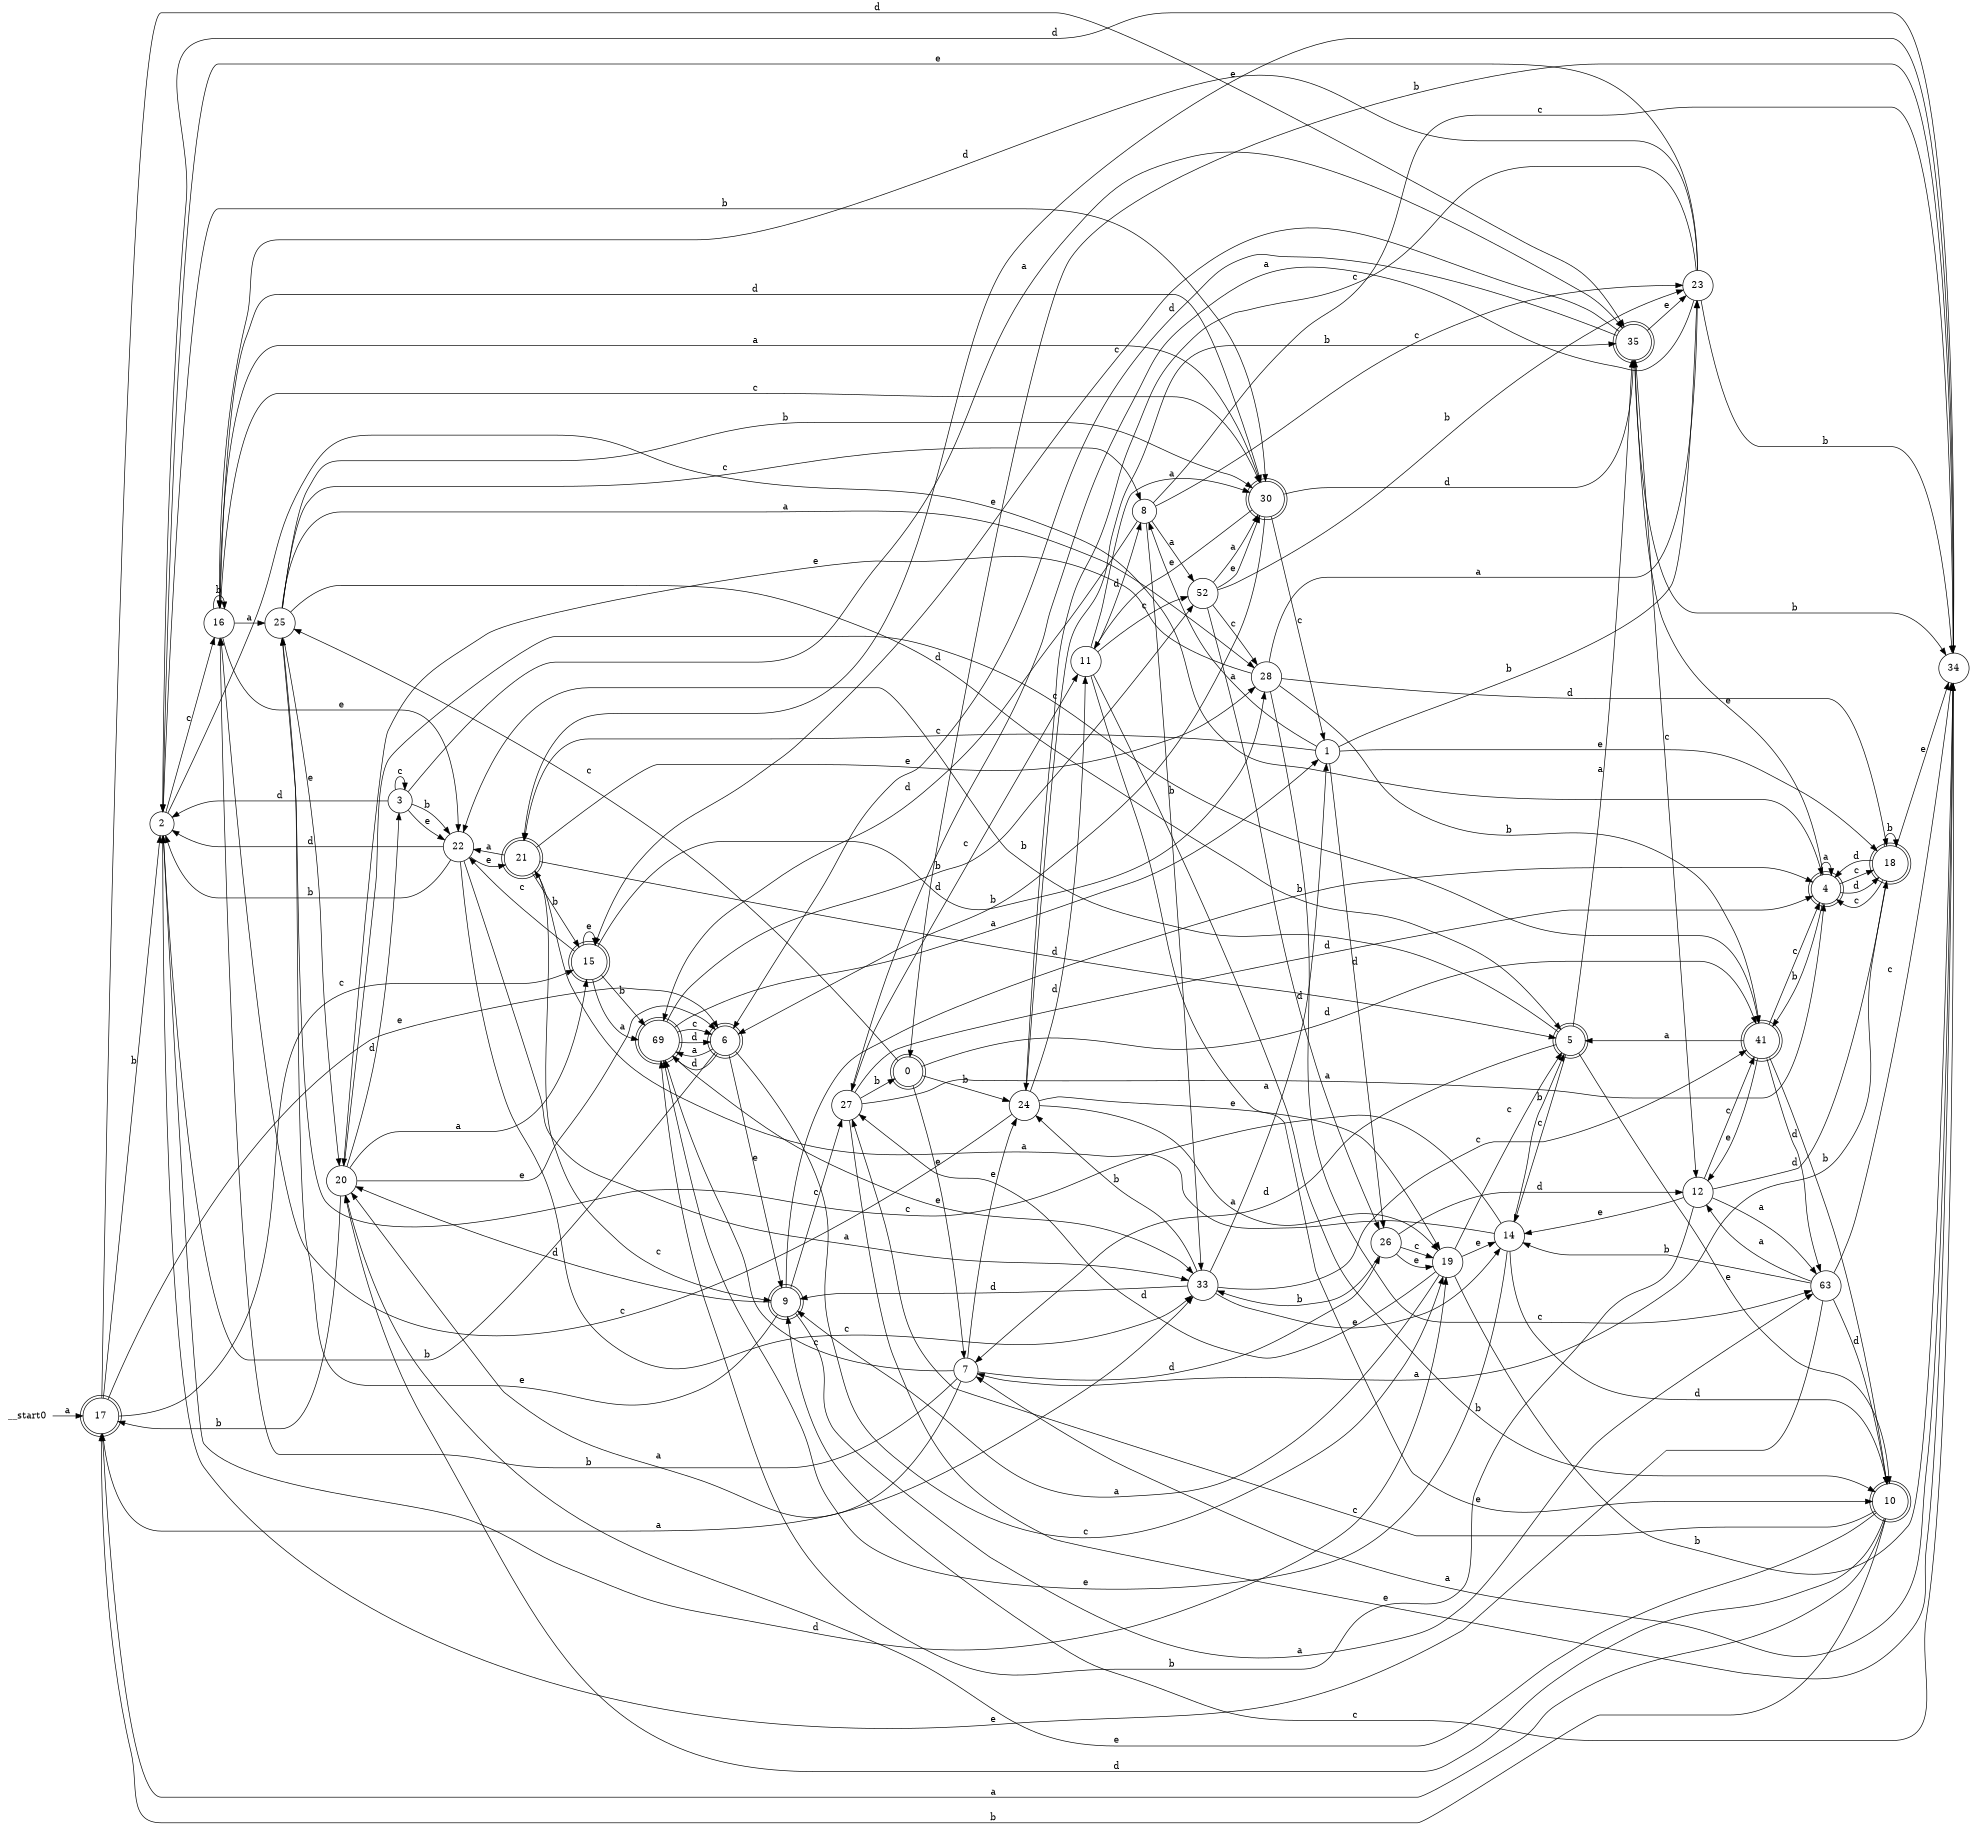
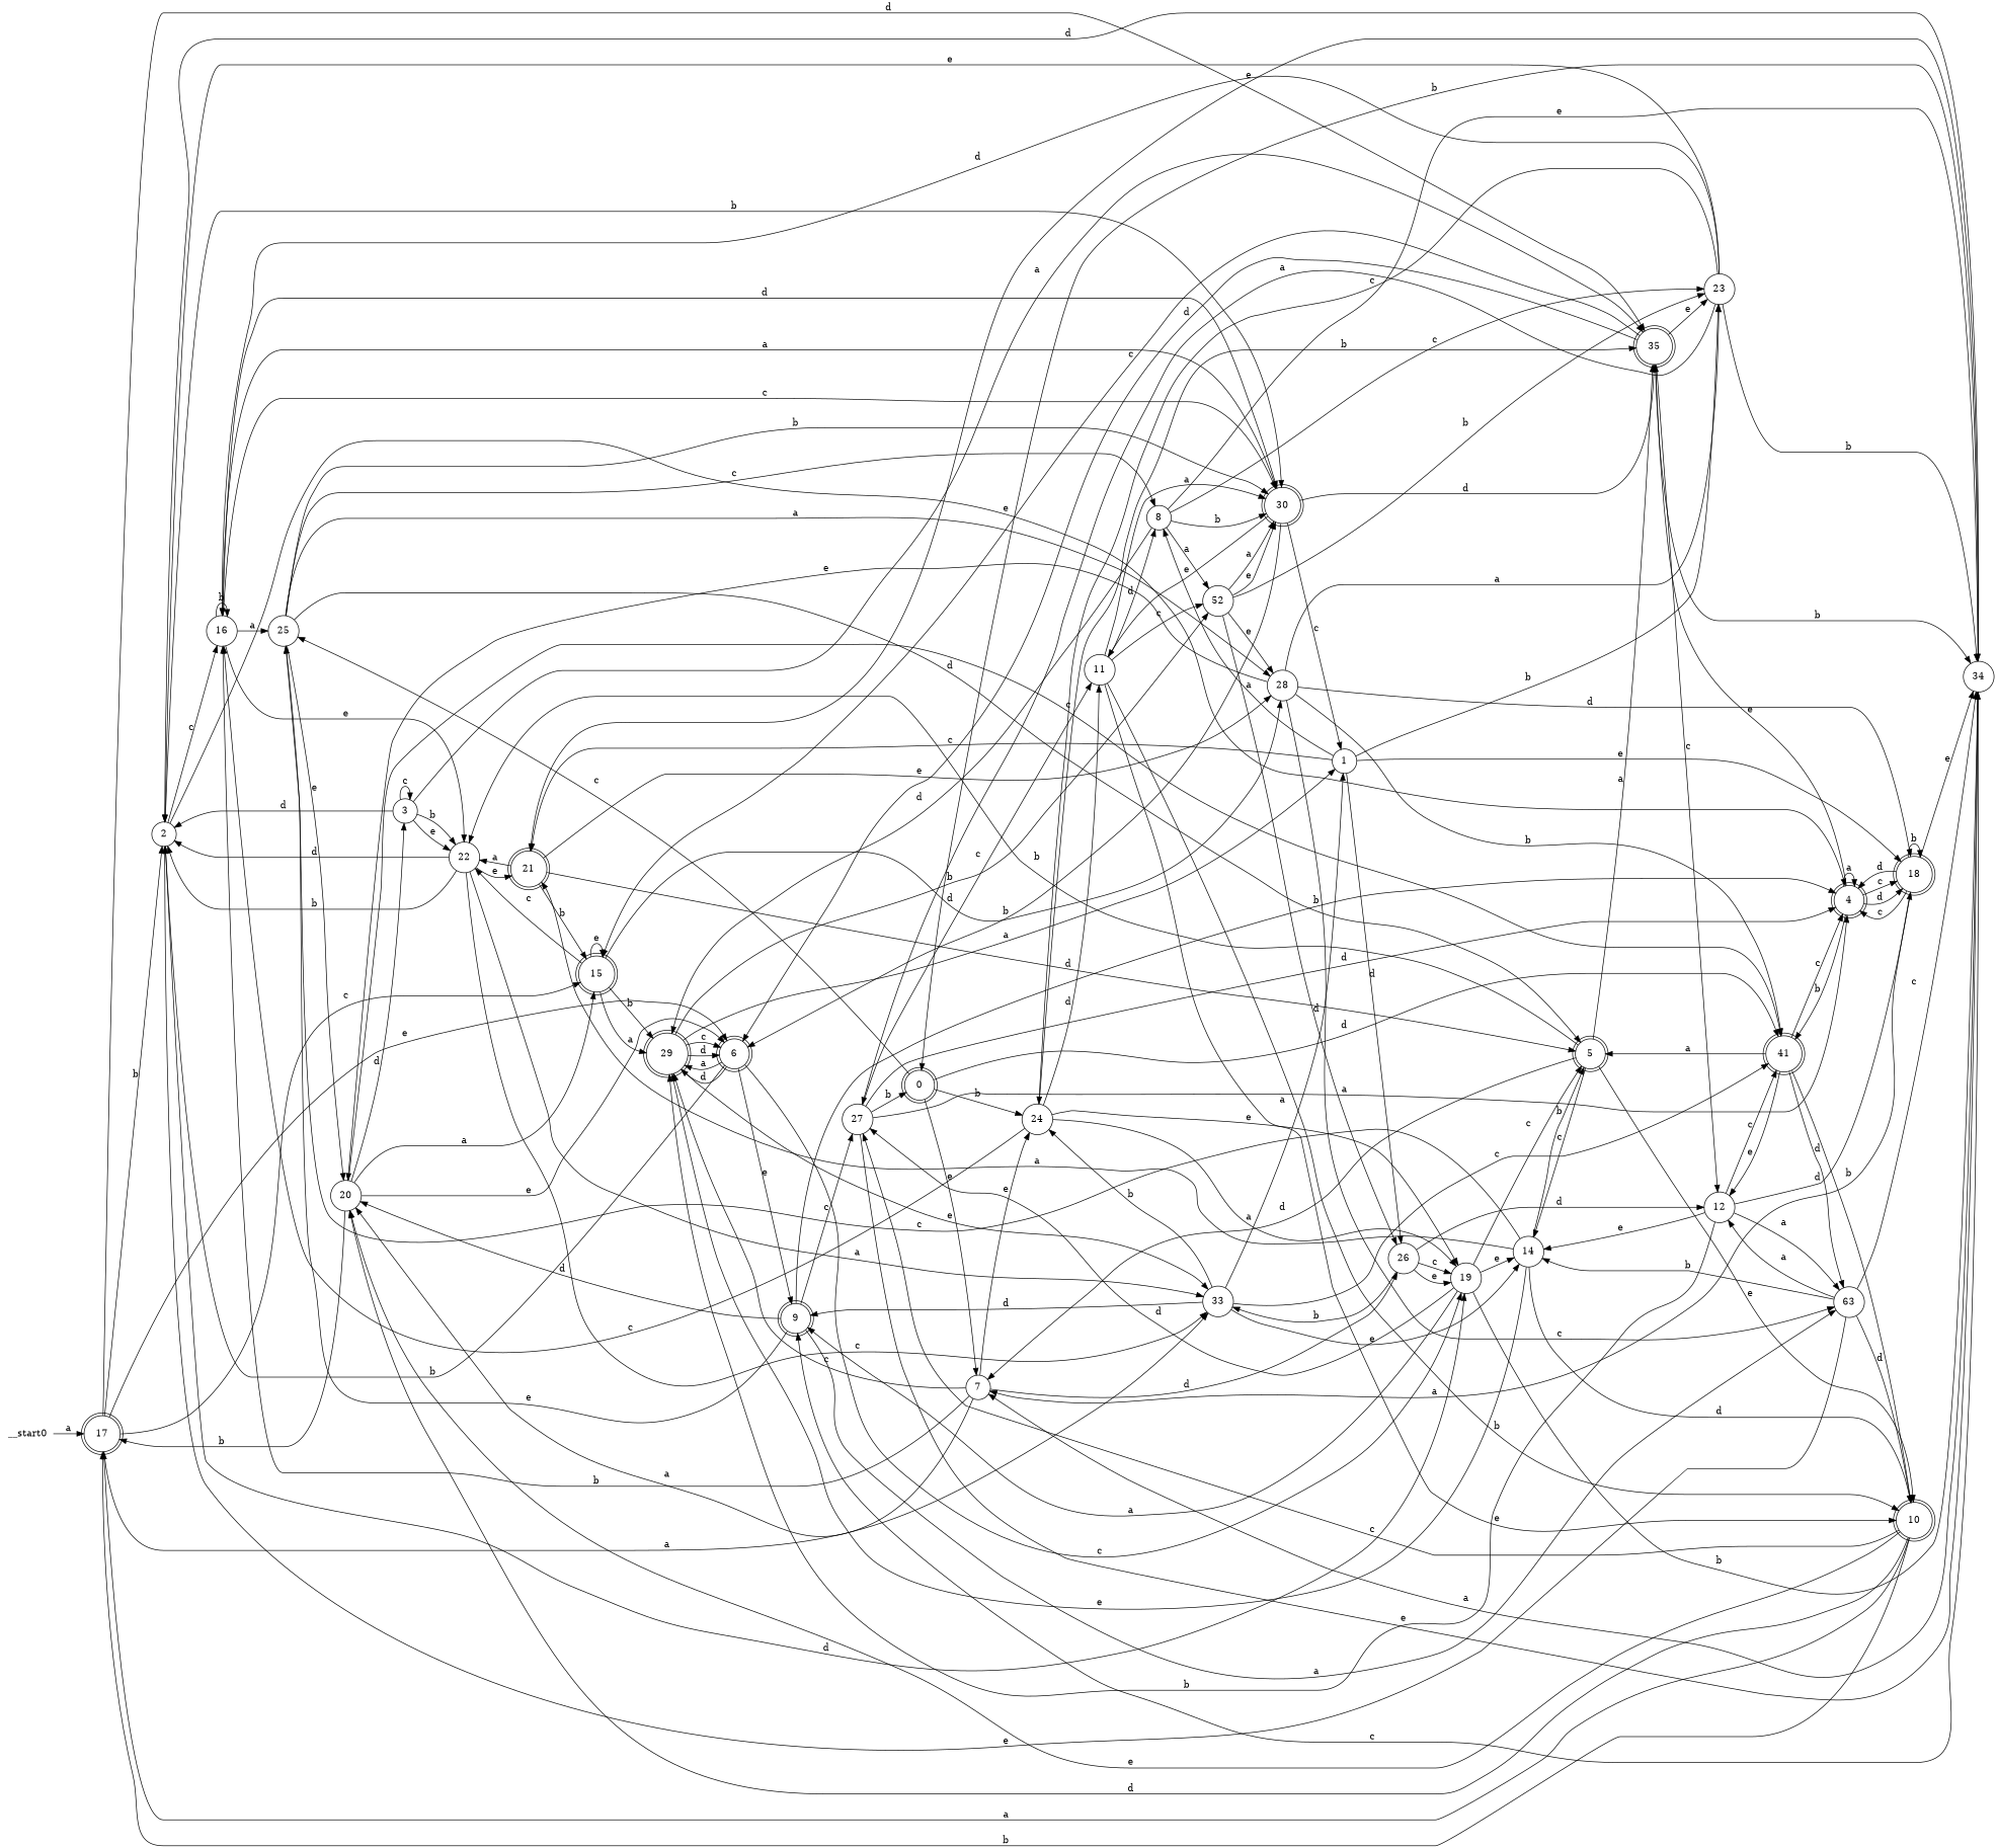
  digraph {
    rankdir=LR
    node [shape=circle color=black fillcolor=white style=filled]
    __start0 [shape=none color="" fillcolor="" style=""]
    n2 [label=17 shape=doublecircle style="rounded,filled"]
    n3 [label=0 shape=doublecircle style="rounded,filled"]
    n4 [label=7]
    n5 [label=24]
    n6 [label=25]
    n7 [label=41 shape=doublecircle style="rounded,filled"]
    n8 [label=26]
    n9 [label=16]
-   n10 [label=69 shape=doublecircle style="rounded,filled"]
+   n10 [label=29 shape=doublecircle style="rounded,filled"]
    n11 [label=20]
    n12 [label=2]
    n13 [label=35 shape=doublecircle style="rounded,filled"]
    n14 [label=6 shape=doublecircle style="rounded,filled"]
    n15 [label=33]
    n16 [label=15 shape=doublecircle style="rounded,filled"]
    n17 [label=19]
    n18 [label=11]
    n19 [label=8]
    n20 [label=30 shape=doublecircle style="rounded,filled"]
    n21 [label=5 shape=doublecircle style="rounded,filled"]
    n22 [label=28]
    n23 [label=4 shape=doublecircle style="rounded,filled"]
    n24 [label=10 shape=doublecircle style="rounded,filled"]
    n25 [label=63]
    n26 [label=12]
    n27 [label=1]
    n28 [label=18 shape=doublecircle style="rounded,filled"]
    n29 [label=21 shape=doublecircle style="rounded,filled"]
    n30 [label=23]
    n31 [label=52]
    n32 [label=34]
    n33 [label=22]
    n34 [label=9 shape=doublecircle style="rounded,filled"]
    n35 [label=27]
    n36 [label=14]
    n37 [label=3]
    __start0 -> n2 [label=a]
    n2 -> n12 [label=b]
    n2 -> n13 [label=d]
    n2 -> n14 [label=e]
    n2 -> n15 [label=a]
    n2 -> n16 [label=c]
    n3 -> n4 [label=e]
    n3 -> n5 [label=b]
    n3 -> n6 [label=c]
    n3 -> n7 [label=d]
    n4 -> n5 [label=e]
    n4 -> n8 [label=d]
    n4 -> n9 [label=b]
    n4 -> n10 [label=c]
    n4 -> n11 [label=a]
    n5 -> n9 [label=c]
    n5 -> n13 [label=b]
    n5 -> n17 [label=a]
    n5 -> n17 [label=e]
    n5 -> n18 [label=d]
    n6 -> n11 [label=e]
    n6 -> n19 [label=c]
    n6 -> n20 [label=b]
    n6 -> n21 [label=d]
    n6 -> n22 [label=a]
    n7 -> n21 [label=a]
    n7 -> n23 [label=c]
    n7 -> n24 [label=b]
    n7 -> n25 [label=d]
    n7 -> n26 [label=e]
    n8 -> n15 [label=b]
    n8 -> n17 [label=c]
    n8 -> n17 [label=e]
    n8 -> n26 [label=d]
    n9 -> n6 [label=a]
    n9 -> n9 [label=b]
    n9 -> n20 [label=c]
    n9 -> n20 [label=d]
    n9 -> n33 [label=e]
    n10 -> n14 [label=c]
    n10 -> n14 [label=d]
    n10 -> n15 [label=e]
    n10 -> n27 [label=a]
    n10 -> n31 [label=b]
    n11 -> n2 [label=b]
    n11 -> n7 [label=c]
    n11 -> n14 [label=e]
    n11 -> n16 [label=a]
    n11 -> n37 [label=d]
    n12 -> n9 [label=c]
    n12 -> n17 [label=d]
    n12 -> n20 [label=b]
    n12 -> n23 [label=e]
    n13 -> n14 [label=d]
    n13 -> n16 [label=c]
    n13 -> n26 [label=c]
    n13 -> n30 [label=e]
    n13 -> n32 [label=b]
    n14 -> n10 [label=a]
    n14 -> n10 [label=d]
    n14 -> n12 [label=b]
    n14 -> n17 [label=c]
    n14 -> n34 [label=e]
    n15 -> n5 [label=b]
    n15 -> n7 [label=c]
    n15 -> n27 [label=a]
    n15 -> n34 [label=d]
    n15 -> n36 [label=e]
    n16 -> n10 [label=a]
    n16 -> n10 [label=b]
    n16 -> n16 [label=e]
    n16 -> n22 [label=d]
    n16 -> n33 [label=c]
    n17 -> n21 [label=c]
    n17 -> n32 [label=b]
    n17 -> n34 [label=a]
    n17 -> n35 [label=d]
    n17 -> n36 [label=e]
    n18 -> n19 [label=d]
    n18 -> n20 [label=a]
    n18 -> n24 [label=b]
    n18 -> n24 [label=e]
    n18 -> n31 [label=c]
    n19 -> n10 [label=d]
-   n19 -> n15 [label=b]
+   n19 -> n20 [label=b]
    n19 -> n30 [label=c]
    n19 -> n31 [label=a]
-   n19 -> n32 [label=c]
+   n19 -> n32 [label=e]
    n20 -> n9 [label=a]
    n20 -> n13 [label=d]
    n20 -> n14 [label=b]
    n20 -> n18 [label=e]
    n20 -> n27 [label=c]
    n21 -> n4 [label=d]
    n21 -> n13 [label=a]
    n21 -> n24 [label=e]
    n21 -> n33 [label=b]
    n21 -> n36 [label=c]
    n22 -> n7 [label=b]
    n22 -> n11 [label=e]
    n22 -> n25 [label=c]
    n22 -> n28 [label=d]
    n22 -> n30 [label=a]
    n23 -> n7 [label=b]
    n23 -> n13 [label=e]
    n23 -> n23 [label=a]
    n23 -> n28 [label=c]
    n23 -> n28 [label=d]
    n24 -> n2 [label=a]
    n24 -> n2 [label=b]
    n24 -> n11 [label=d]
    n24 -> n11 [label=e]
    n24 -> n35 [label=c]
    n25 -> n12 [label=e]
    n25 -> n24 [label=d]
    n25 -> n26 [label=a]
    n25 -> n32 [label=c]
    n25 -> n36 [label=b]
    n26 -> n7 [label=c]
    n26 -> n10 [label=b]
    n26 -> n25 [label=a]
    n26 -> n28 [label=d]
    n26 -> n36 [label=e]
    n27 -> n8 [label=d]
    n27 -> n19 [label=a]
    n27 -> n28 [label=e]
    n27 -> n29 [label=c]
    n27 -> n30 [label=b]
    n28 -> n4 [label=a]
    n28 -> n23 [label=c]
    n28 -> n23 [label=d]
    n28 -> n28 [label=b]
    n28 -> n32 [label=e]
    n29 -> n16 [label=b]
    n29 -> n21 [label=d]
    n29 -> n22 [label=e]
    n29 -> n33 [label=a]
-   n29 -> n34 [label=c]
    n30 -> n5 [label=c]
    n30 -> n9 [label=d]
    n30 -> n12 [label=e]
    n30 -> n32 [label=b]
    n30 -> n35 [label=a]
    n31 -> n8 [label=d]
    n31 -> n20 [label=a]
    n31 -> n20 [label=e]
-   n31 -> n22 [label=c]
+   n31 -> n22 [label=e]
    n31 -> n30 [label=b]
    n32 -> n3 [label=b]
    n32 -> n4 [label=a]
    n32 -> n12 [label=d]
    n32 -> n29 [label=e]
    n32 -> n34 [label=c]
    n33 -> n12 [label=b]
    n33 -> n12 [label=d]
    n33 -> n15 [label=a]
    n33 -> n15 [label=c]
    n33 -> n29 [label=e]
    n34 -> n6 [label=e]
    n34 -> n11 [label=d]
    n34 -> n23 [label=b]
    n34 -> n25 [label=a]
    n34 -> n35 [label=c]
    n35 -> n3 [label=b]
    n35 -> n18 [label=c]
    n35 -> n23 [label=a]
    n35 -> n23 [label=d]
    n35 -> n32 [label=e]
    n36 -> n6 [label=c]
    n36 -> n10 [label=e]
    n36 -> n21 [label=b]
    n36 -> n24 [label=d]
    n36 -> n29 [label=a]
    n37 -> n12 [label=d]
    n37 -> n13 [label=a]
    n37 -> n33 [label=b]
    n37 -> n33 [label=e]
    n37 -> n37 [label=c]
  }
